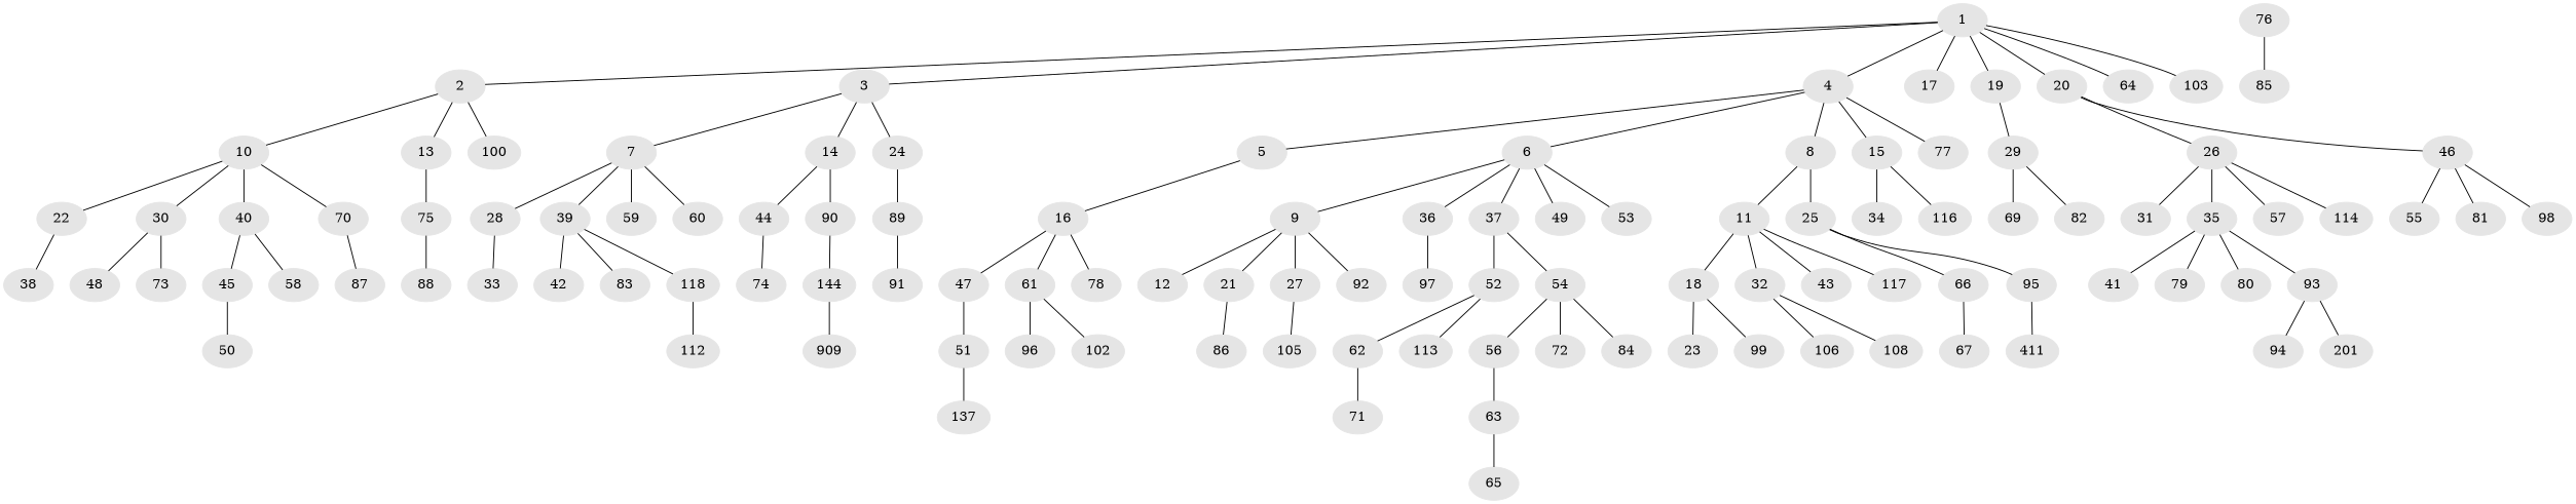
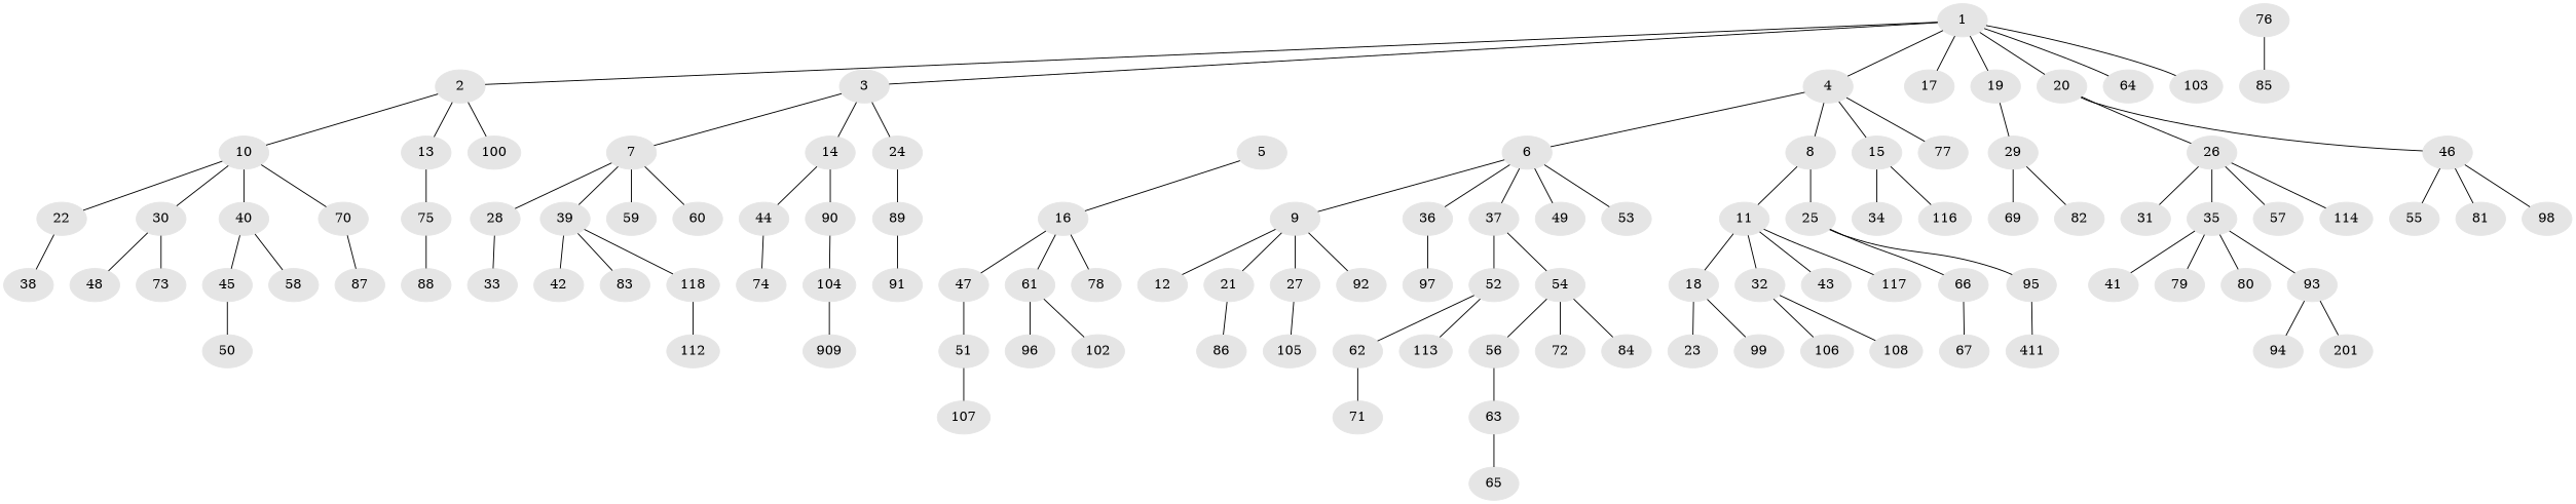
  graph {
    node [color=gray90 style=filled]
    1
    2
    3
    4
    17
    19
    20
    64
    103
    10
    13
    100
    7
    14
    24
    5
    6
    8
    15
    77
    29
    26
    46
    22
    30
    40
    70
    75
    28
    39
    59
    60
    44
    90
    89
    16
    9
    36
    37
    49
    53
    11
    25
    34
    116
    47
    61
    78
    12
    21
    27
    92
    97
    52
    54
    33
    42
    83
    n59 [label=118]
    18
    32
    43
    117
    66
    95
    86
    105
    38
    48
    73
    45
    58
    87
    23
    99
    106
    108
    88
    74
-   104 [label=144]
+   104
    51
    96
    102
    69
    82
    31
    35
    57
    114
    55
    81
    98
    91
    67
    n95 [label=411]
    41
    79
    80
    93
    94
    n101 [label=201]
    62
    113
    56
    72
    84
    112
    50
-   107 [label=137]
+   107
    71
    63
    65
    76
    85
    n115 [label=909]
    1 -- 2
    1 -- 3
    1 -- 4
    1 -- 17
    1 -- 19
    1 -- 20
    1 -- 64
    1 -- 103
    2 -- 10
    2 -- 13
    2 -- 100
    3 -- 7
    3 -- 14
    3 -- 24
-   4 -- 5
    4 -- 6
    4 -- 8
    4 -- 15
    4 -- 77
    19 -- 29
    20 -- 26
    20 -- 46
    10 -- 22
    10 -- 30
    10 -- 40
    10 -- 70
    13 -- 75
    7 -- 28
    7 -- 39
    7 -- 59
    7 -- 60
    14 -- 44
    14 -- 90
    24 -- 89
    5 -- 16
    6 -- 9
    6 -- 36
    6 -- 37
    6 -- 49
    6 -- 53
    8 -- 11
    8 -- 25
    15 -- 34
    15 -- 116
    29 -- 69
    29 -- 82
    26 -- 31
    26 -- 35
    26 -- 57
    26 -- 114
    46 -- 55
    46 -- 81
    46 -- 98
    22 -- 38
    30 -- 48
    30 -- 73
    40 -- 45
    40 -- 58
    70 -- 87
    75 -- 88
    28 -- 33
    39 -- 42
    39 -- 83
    39 -- n59
    44 -- 74
    90 -- 104
    89 -- 91
    16 -- 47
    16 -- 61
    16 -- 78
    9 -- 12
    9 -- 21
    9 -- 27
    9 -- 92
    36 -- 97
    37 -- 52
    37 -- 54
    11 -- 18
    11 -- 32
    11 -- 43
    11 -- 117
    25 -- 66
    25 -- 95
    47 -- 51
    61 -- 96
    61 -- 102
    21 -- 86
    27 -- 105
    52 -- 62
    52 -- 113
    54 -- 56
    54 -- 72
    54 -- 84
    n59 -- 112
    18 -- 23
    18 -- 99
    32 -- 106
    32 -- 108
    66 -- 67
    95 -- n95
    45 -- 50
    104 -- n115
    51 -- 107
    35 -- 41
    35 -- 79
    35 -- 80
    35 -- 93
    93 -- 94
    93 -- n101
    62 -- 71
    56 -- 63
    63 -- 65
    76 -- 85
  }
